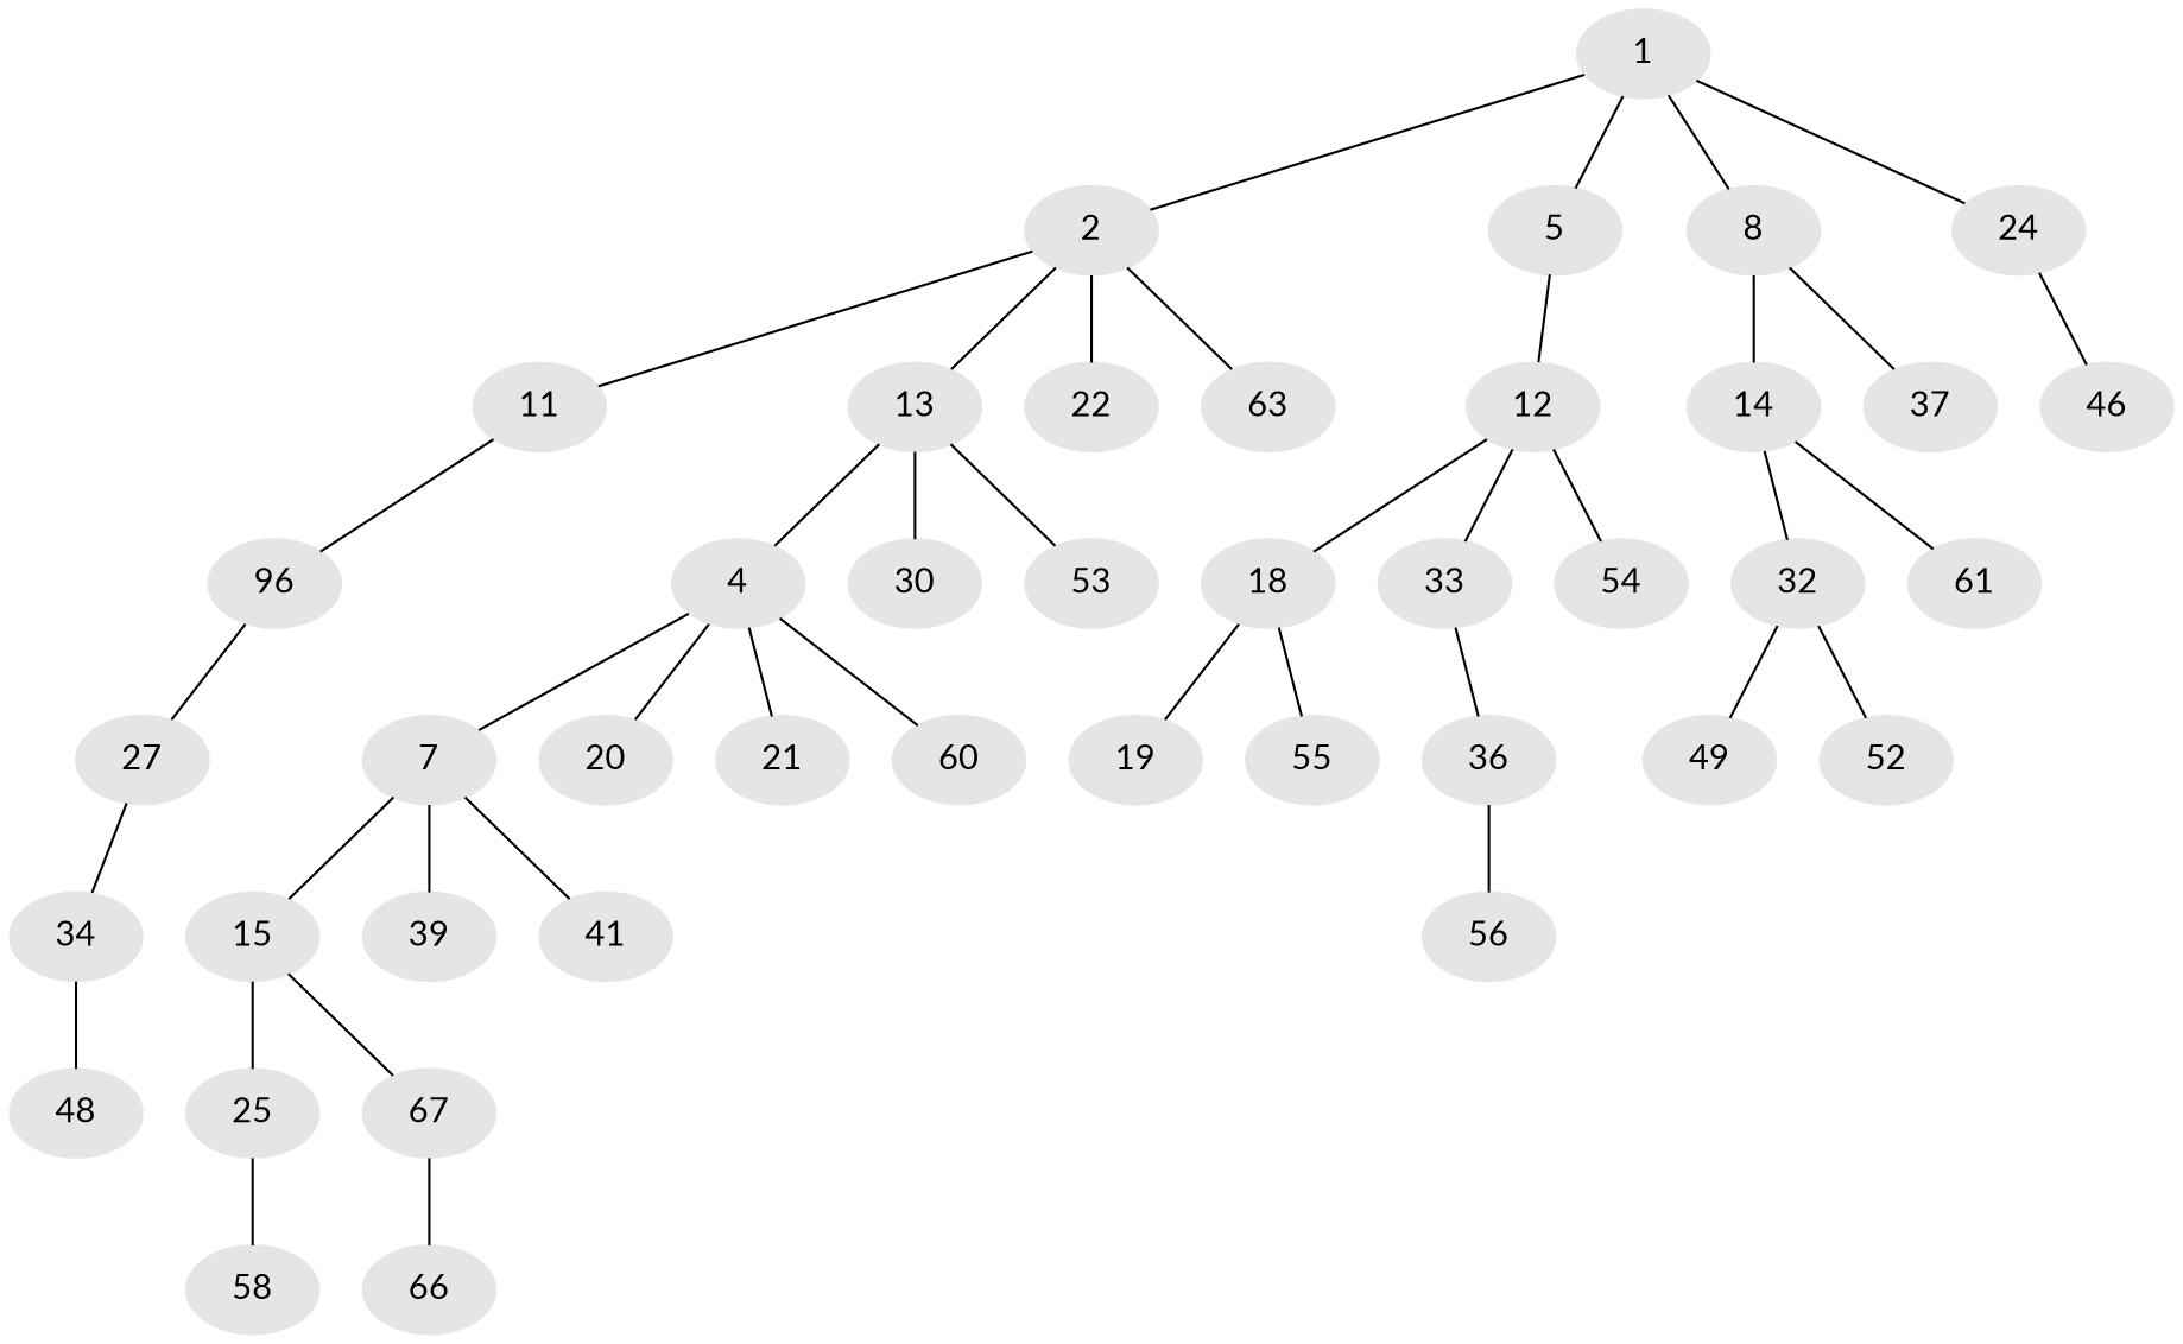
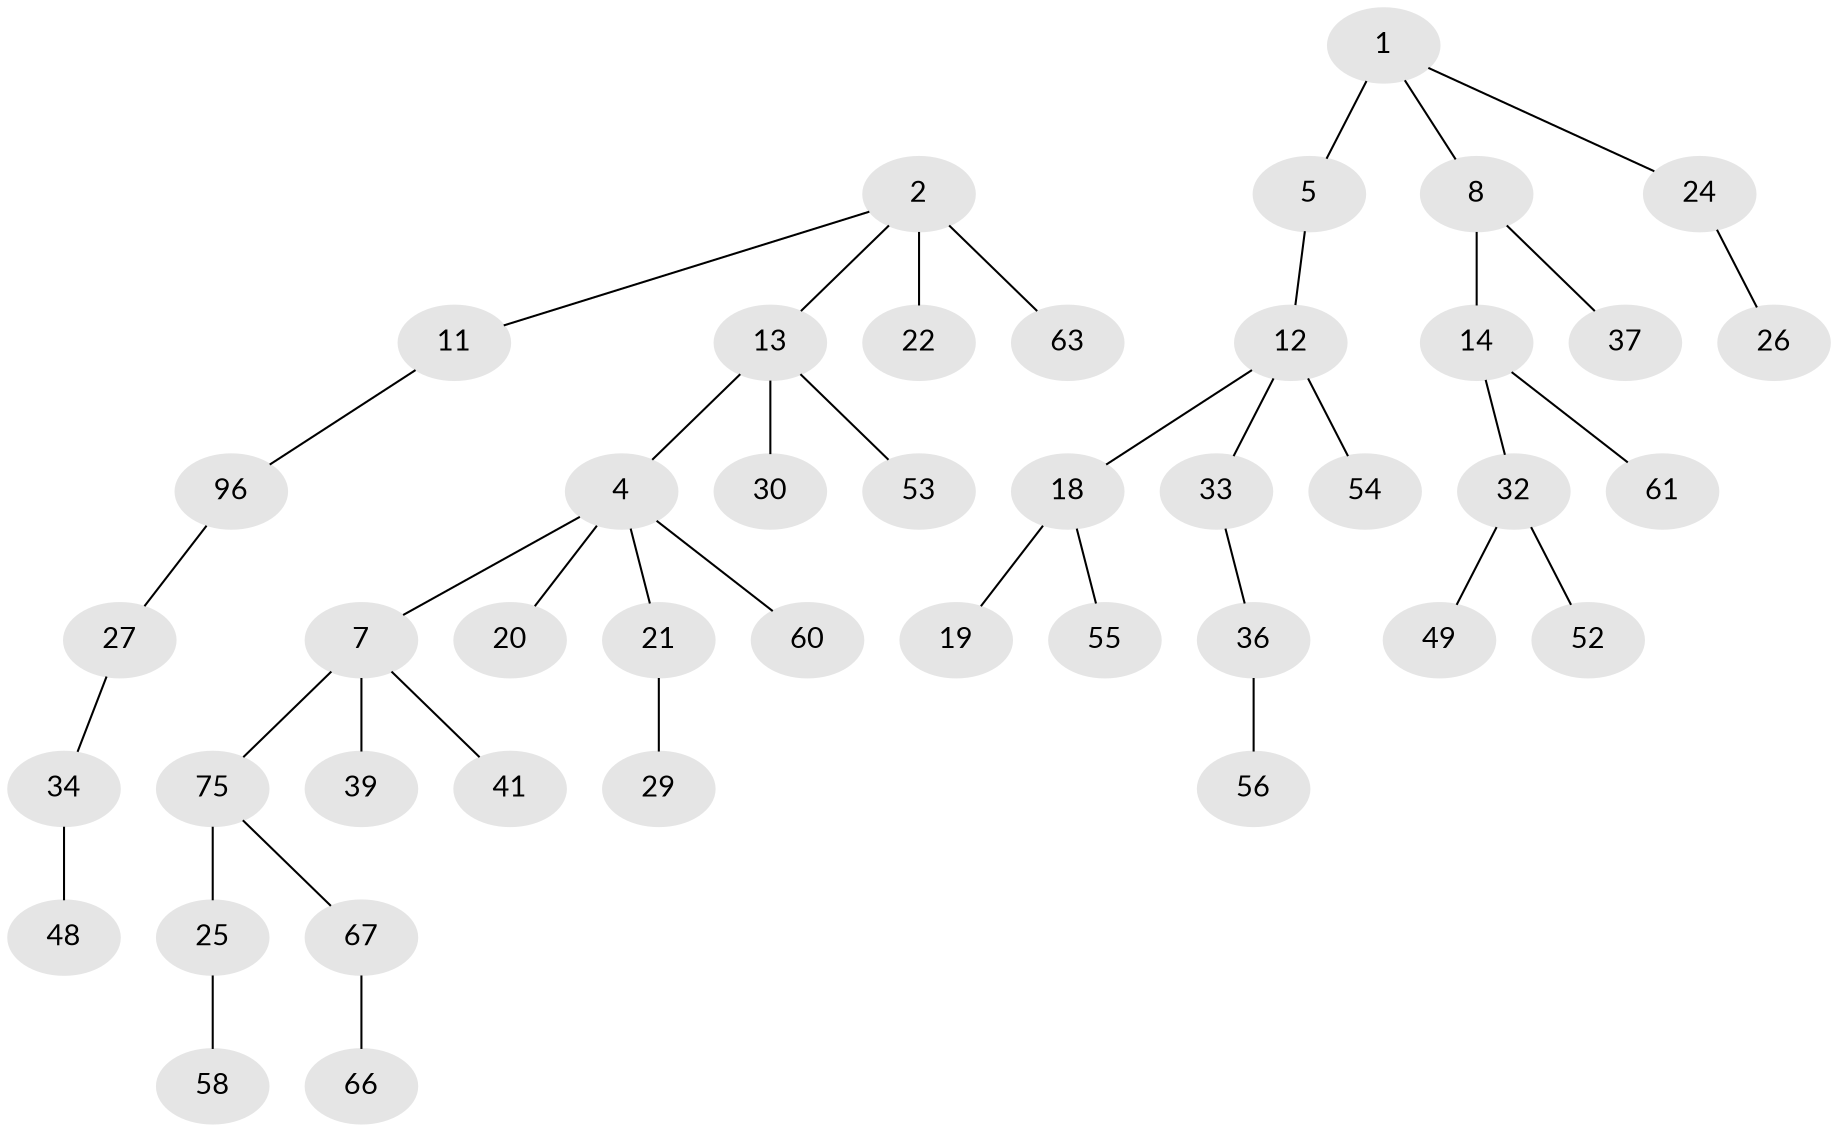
  graph {
    fontname=Lato
    node [color=gray90 fontname=Lato style=filled]
    edge [fontname=Lato]
    1 [super="+3"]
    2 [super="+6"]
    5
    8
    24 [super="+28"]
    11
    13 [super="+51"]
    22
    n9 [label=63 super="+65"]
    12 [super="+17"]
    14 [super="+55"]
    37 [super="+63"]
-   46
+   46 [label=26]
    4 [super="+9"]
    7 [super="+10"]
    20 [super="+50"]
    21 [super="+23"]
    60 [super="+64"]
    n19 [label=96 super="+44"]
    30
    53
-   15 [super="+42"]
+   15 [super="+42" label=75]
    39
    41
+   29 [super="+35"]
    18 [super="+31"]
    33
    54
    25 [super="+40"]
    n30 [label=67]
    32 [super="+38"]
    61
    27
    19 [super="+26"]
    n35 [label=55]
    36 [super="+43"]
    49 [super="+59"]
    52
    58
    66
    34 [super="+45"]
    48
    56
-   1 -- 2
    1 -- 5
    1 -- 8
    1 -- 24
    2 -- 11
    2 -- 13
    2 -- 22
    2 -- n9
    5 -- 12
    8 -- 14
    8 -- 37
    24 -- 46
    11 -- n19
    13 -- 4
    13 -- 30
    13 -- 53
    12 -- 18
    12 -- 33
    12 -- 54
    14 -- 32
    14 -- 61
    4 -- 7
    4 -- 20
    4 -- 21
    4 -- 60
    7 -- 15
    7 -- 39
    7 -- 41
+   21 -- 29
    n19 -- 27
    15 -- 25
    15 -- n30
    18 -- 19
    18 -- n35
    33 -- 36
    25 -- 58
    n30 -- 66
    32 -- 49
    32 -- 52
    27 -- 34
    36 -- 56
    34 -- 48
  }
